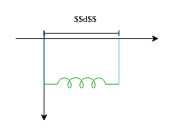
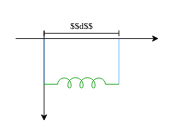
  <mxCell id="0" />
  <mxCell id="1" parent="0" />
  <mxCell id="2" value="" style="endArrow=classic;html=1;rounded=0;" parent="1" edge="1"><mxGeometry width="50" height="50" relative="1" as="geometry"><mxPoint x="58" y="41" as="sourcePoint" /><mxPoint x="58" y="161" as="targetPoint" /></mxGeometry></mxCell>
  <mxCell id="3" value="" style="endArrow=none;html=1;rounded=0;fillColor=#dae8fc;strokeColor=#66B2FF;exitX=0;exitY=0.5;exitDx=0;exitDy=0;exitPerimeter=0;" parent="1" edge="1"><mxGeometry width="50" height="50" relative="1" as="geometry"><mxPoint x="58" y="112" as="sourcePoint" /><mxPoint x="58" y="51" as="targetPoint" /></mxGeometry></mxCell>
  <mxCell id="4" value="" style="endArrow=none;html=1;rounded=0;fillColor=#dae8fc;strokeColor=#66B2FF;exitX=1;exitY=0.5;exitDx=0;exitDy=0;exitPerimeter=0;" parent="1" edge="1"><mxGeometry width="50" height="50" relative="1" as="geometry"><mxPoint x="158" y="112" as="sourcePoint" /><mxPoint x="158" y="51" as="targetPoint" /></mxGeometry></mxCell>
  <mxCell id="5" value="" style="endArrow=baseDash;startArrow=baseDash;html=1;rounded=0;startFill=0;endFill=0;" parent="1" edge="1"><mxGeometry width="50" height="50" relative="1" as="geometry"><mxPoint x="58" y="44" as="sourcePoint" /><mxPoint x="158" y="44" as="targetPoint" /></mxGeometry></mxCell>
- <mxCell id="6" value="$$d$$" style="text;html=1;align=center;verticalAlign=middle;resizable=0;points=[];autosize=1;strokeColor=none;fillColor=none;fontFamily=Times New Roman;" parent="1" vertex="1"><mxGeometry x="88" y="10" width="50" height="30" as="geometry" /></mxCell>
+ <mxCell id="6" value="$$d$$" style="text;html=1;align=center;verticalAlign=middle;resizable=0;points=[];autosize=1;strokeColor=none;fillColor=none;fontFamily=Times New Roman;" parent="1" vertex="1"><mxGeometry x="83" y="20" width="50" height="30" as="geometry" /></mxCell>
  <mxCell id="7" value="" style="endArrow=classic;html=1;rounded=0;" parent="1" edge="1"><mxGeometry width="50" height="50" relative="1" as="geometry"><mxPoint x="20" y="51" as="sourcePoint" /><mxPoint x="211" y="51" as="targetPoint" /></mxGeometry></mxCell>
  <mxCell id="8" value="" style="pointerEvents=1;verticalLabelPosition=bottom;shadow=0;dashed=0;align=center;html=1;verticalAlign=top;shape=mxgraph.electrical.inductors.inductor_5;strokeColor=#009900;" vertex="1" parent="1"><mxGeometry x="58" y="103" width="100" height="14" as="geometry" /></mxCell>
